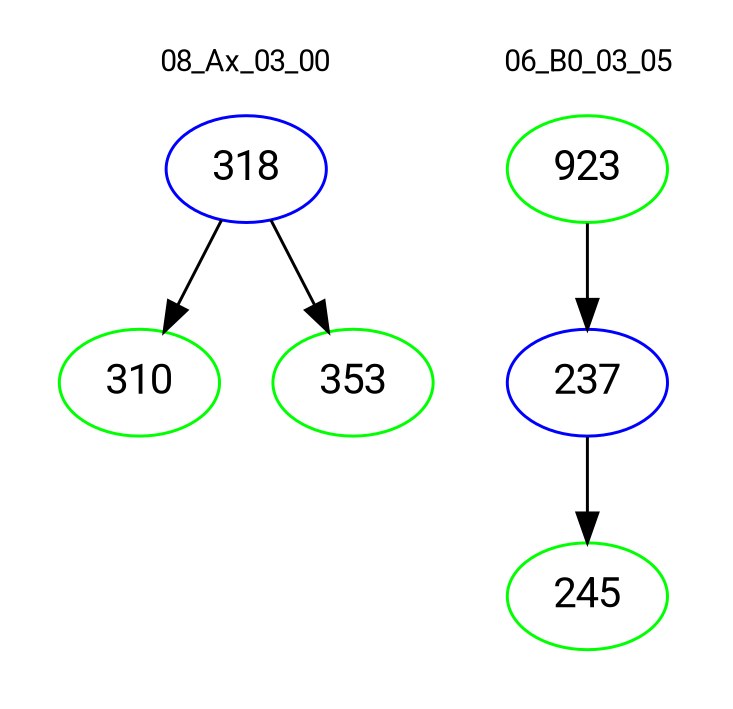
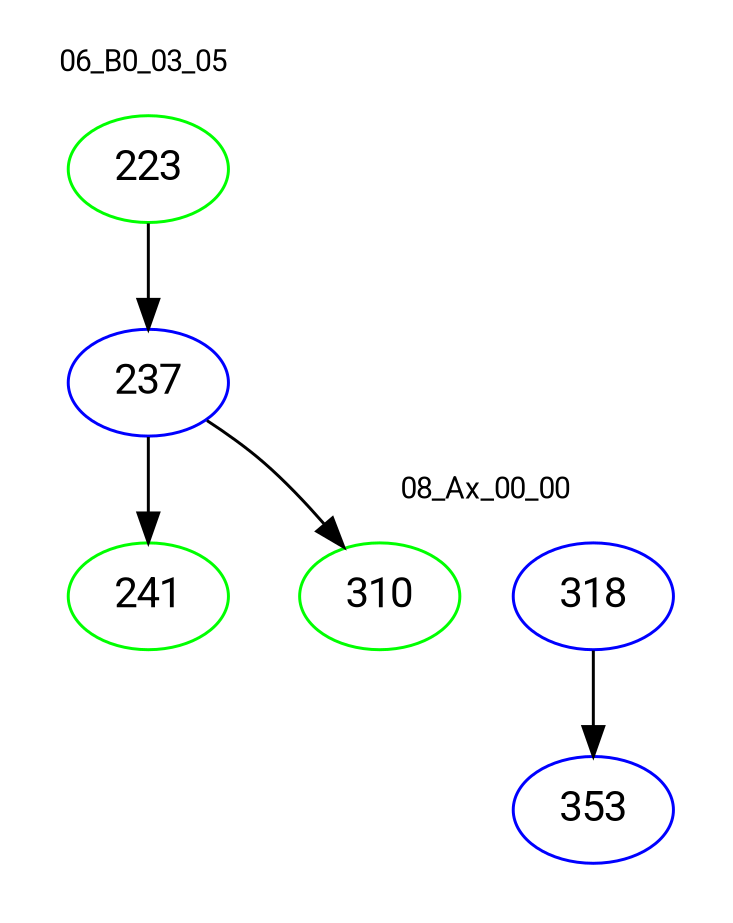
  digraph {
    fontname=Roboto
    node [color=green fontname=Roboto]
    edge [color=black fontname=Roboto]
    n1 [color=blue label=318]
    n2 [label=310]
-   n3 [label=353]
+   n3 [color=blue label=353]
    n4 [color=blue label=237]
-   n5 [label=923]
-   n6 [label=245]
+   n5 [label=223]
+   n6 [label=241]
    subgraph cluster_1 {
      color=white
      fontsize=10
-     label="08_Ax_03_00"
+     label="08_Ax_00_00"
      n1
      n2
      n3
    }
    subgraph cluster_2 {
      color=white
      fontsize=10
      label="06_B0_03_05"
      n4
      n5
      n6
    }
-   n1 -> n2
+   n4 -> n2
    n1 -> n3
    n4 -> n6
    n5 -> n4
  }
